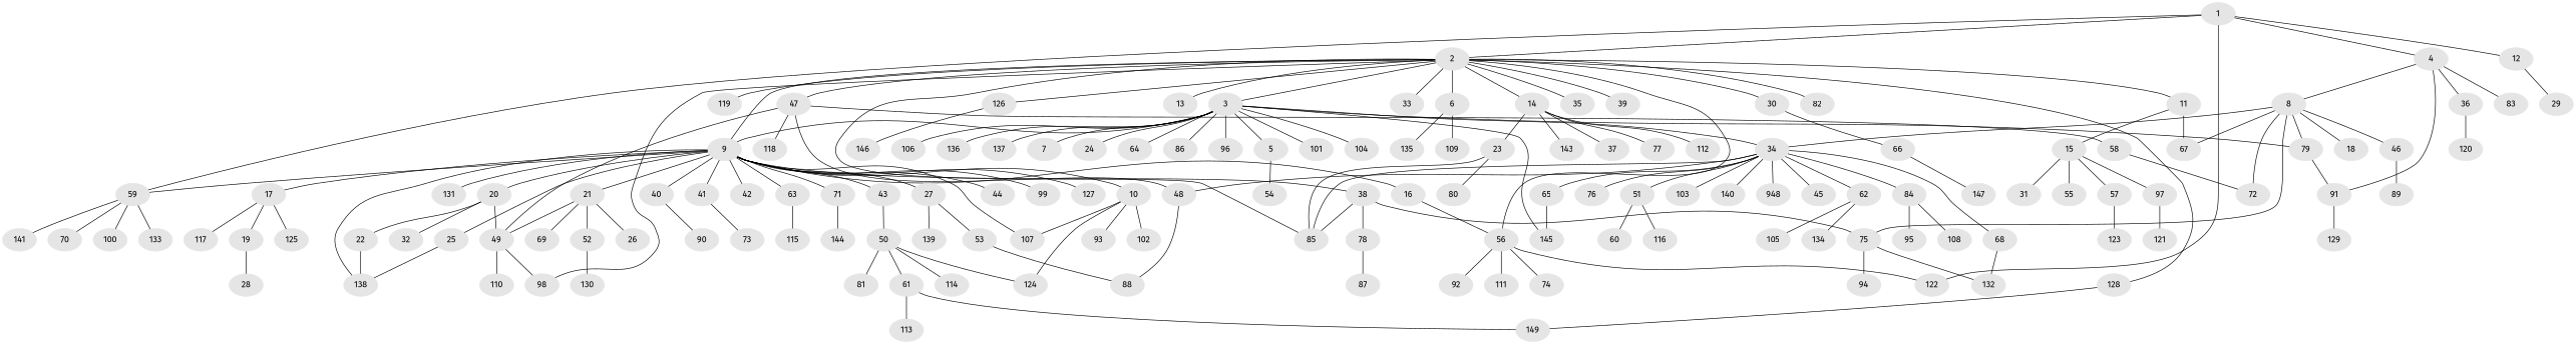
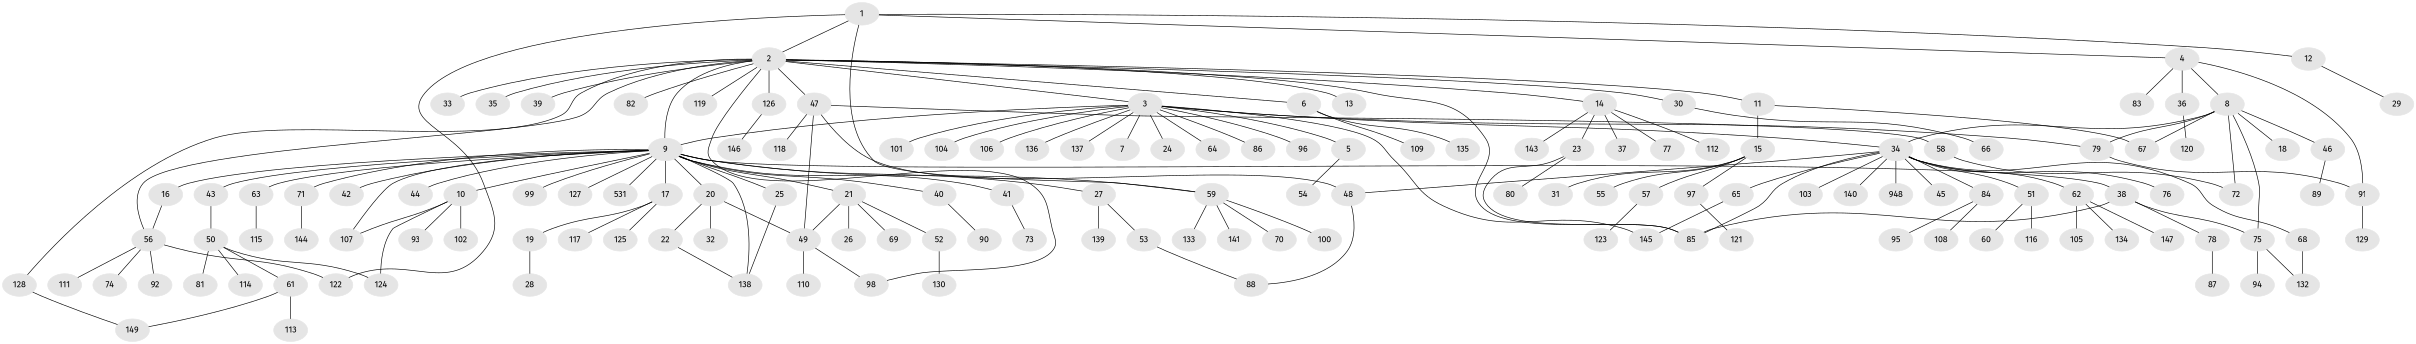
  graph {
    fontname="Fira Sans"
    node [color=gray90 fontname="Fira Sans" style=filled]
    edge [fontname="Fira Sans"]
    1
    2
    4
    12
    59
    122
    3
    6
    9
    11
    13
    14
    30
    33
    35
    39
    47
    56
    82
    85
    98
    119
    126
    128
    8
    36
    83
    91
    29
    70
    100
    133
    141
    5
    7
    24
    34
    64
    79
    86
    96
    101
    104
    106
    136
    137
    145
    109
    135
    10
    16
    17
    20
    21
    25
    27
    38
    40
    41
    42
    43
    44
    63
    71
    99
    107
    127
-   131
+   131 [label=531]
    138
    67
    15
    23
    37
    77
    112
    143
    80
    66
    49
    48
    58
    118
    74
    92
    111
    146
    149
    54
    45
    51
    62
    65
    68
    76
    84
    103
    140
    n98 [label=948]
    18
    46
    72
    75
    120
    129
    89
    132
    94
    93
    102
    124
    19
    117
    125
    22
    32
    26
    52
    69
    53
    139
    78
    90
    73
    50
    115
    144
    31
    55
    57
    97
    123
    121
    28
    110
    130
    88
    147
    60
    116
    105
    134
    95
    108
    87
    61
    81
    114
    113
    1 -- 2
    1 -- 4
    1 -- 12
    1 -- 59
    1 -- 122
    2 -- 3
    2 -- 6
    2 -- 9
    2 -- 11
    2 -- 13
    2 -- 14
    2 -- 30
    2 -- 33
    2 -- 35
    2 -- 39
    2 -- 47
    2 -- 56
    2 -- 82
    2 -- 85
    2 -- 98
    2 -- 119
    2 -- 126
    2 -- 128
    4 -- 8
    4 -- 36
    4 -- 83
    4 -- 91
    12 -- 29
    59 -- 70
    59 -- 100
    59 -- 133
    59 -- 141
    3 -- 9
    3 -- 5
    3 -- 7
    3 -- 24
    3 -- 34
    3 -- 64
    3 -- 79
    3 -- 86
    3 -- 96
    3 -- 101
    3 -- 104
    3 -- 106
    3 -- 136
    3 -- 137
    3 -- 145
    6 -- 109
    6 -- 135
    9 -- 59
    9 -- 10
    9 -- 16
    9 -- 17
    9 -- 20
    9 -- 21
    9 -- 25
    9 -- 27
    9 -- 38
    9 -- 40
    9 -- 41
    9 -- 42
    9 -- 43
    9 -- 44
    9 -- 63
    9 -- 71
    9 -- 99
    9 -- 107
    9 -- 127
    9 -- 131
    9 -- 138
    11 -- 67
    11 -- 15
    14 -- 23
    14 -- 37
    14 -- 77
    14 -- 112
    14 -- 143
    30 -- 66
    47 -- 49
    47 -- 48
    47 -- 58
    47 -- 118
    56 -- 122
    56 -- 74
    56 -- 92
    56 -- 111
    126 -- 146
    128 -- 149
    8 -- 34
    8 -- 79
    8 -- 67
    8 -- 18
    8 -- 46
    8 -- 72
    8 -- 75
    36 -- 120
    91 -- 129
    5 -- 54
    34 -- 85
    34 -- 48
    34 -- 45
    34 -- 51
    34 -- 62
    34 -- 65
    34 -- 68
    34 -- 76
    34 -- 84
    34 -- 103
    34 -- 140
    34 -- n98
    79 -- 91
    10 -- 107
    10 -- 93
    10 -- 102
    10 -- 124
    16 -- 56
    17 -- 19
    17 -- 117
    17 -- 125
    20 -- 49
    20 -- 22
    20 -- 32
    21 -- 49
    21 -- 26
    21 -- 52
    21 -- 69
    25 -- 138
    27 -- 53
    27 -- 139
    38 -- 85
    38 -- 75
    38 -- 78
    40 -- 90
    41 -- 73
    43 -- 50
    63 -- 115
    71 -- 144
    15 -- 31
    15 -- 55
    15 -- 57
    15 -- 97
    23 -- 85
    23 -- 80
-   66 -- 147
+   62 -- 147
    49 -- 98
    49 -- 110
    48 -- 88
    58 -- 72
    51 -- 60
    51 -- 116
    62 -- 105
    62 -- 134
    65 -- 145
    68 -- 132
    84 -- 95
    84 -- 108
    46 -- 89
    75 -- 132
    75 -- 94
    19 -- 28
    22 -- 138
    52 -- 130
    53 -- 88
    78 -- 87
    50 -- 124
    50 -- 61
    50 -- 81
    50 -- 114
    57 -- 123
    97 -- 121
    61 -- 149
    61 -- 113
  }
